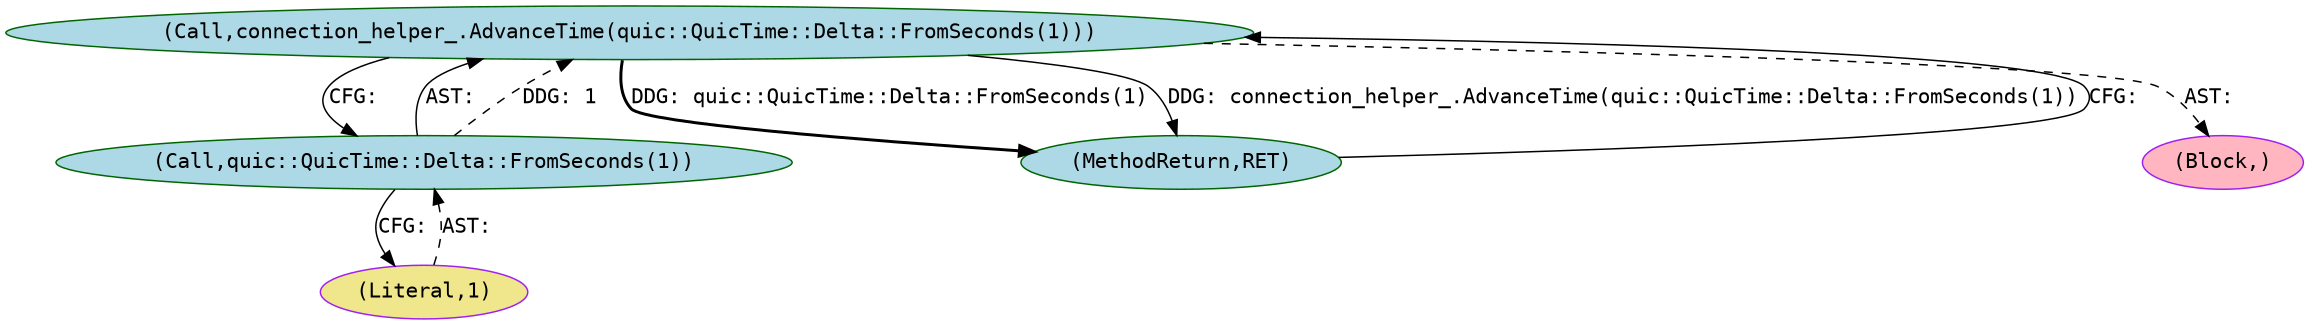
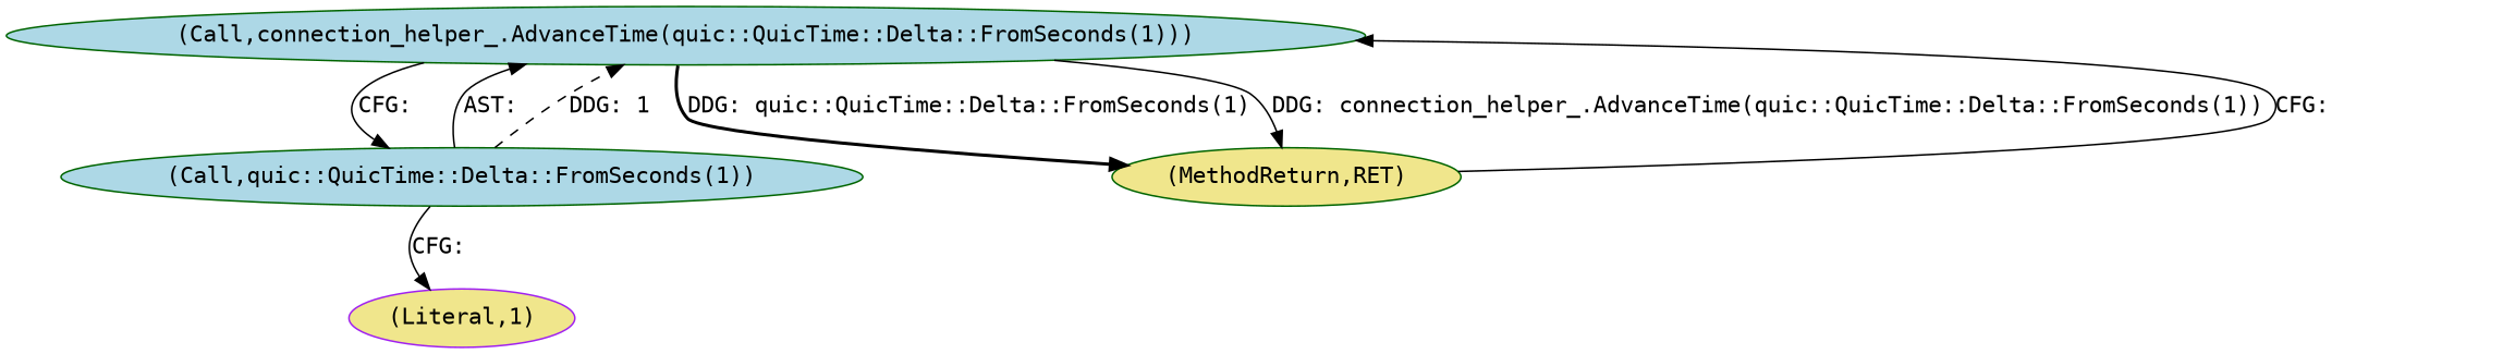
  digraph {
    fontname="DejaVu Sans Mono"
    node [color=darkgreen fillcolor=lightblue fontname="DejaVu Sans Mono" style=filled]
    edge [fontname="DejaVu Sans Mono" style=solid]
    n1 [label="(Call,connection_helper_.AdvanceTime(quic::QuicTime::Delta::FromSeconds(1)))"]
    n2 [label="(Call,quic::QuicTime::Delta::FromSeconds(1))"]
-   n3 [label="(MethodReturn,RET)"]
-   n4 [color=purple fillcolor=lightpink label="(Block,)"]
+   n3 [fillcolor=khaki label="(MethodReturn,RET)"]
    n5 [color=purple fillcolor=khaki label="(Literal,1)"]
    n1 -> n2 [label="CFG: "]
    n1 -> n3 [label="DDG: quic::QuicTime::Delta::FromSeconds(1)" style=bold]
    n1 -> n3 [label="DDG: connection_helper_.AdvanceTime(quic::QuicTime::Delta::FromSeconds(1))"]
-   n1 -> n4 [label="AST: " style=dashed]
    n2 -> n1 [label="AST: "]
    n2 -> n1 [label="DDG: 1" style=dashed]
    n2 -> n5 [label="CFG: "]
    n3 -> n1 [label="CFG: "]
-   n5 -> n2 [label="AST: " style=dashed]
  }
